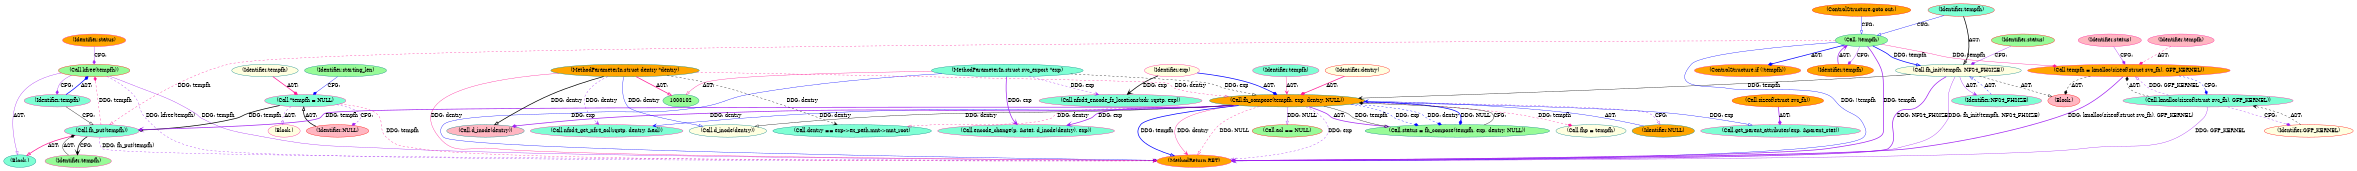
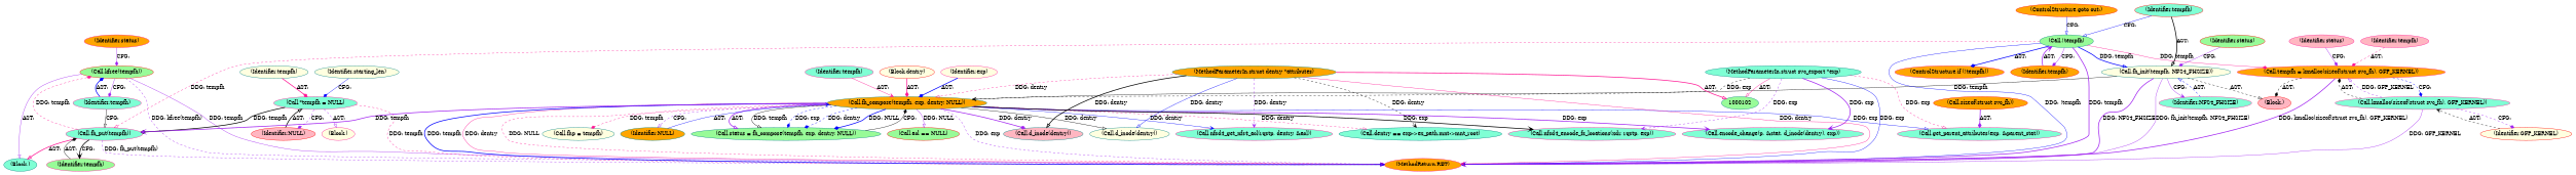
  digraph {
    node [color=deeppink fillcolor=aquamarine style=filled]
    edge [arrowhead=diamond color=purple style=solid]
    n1 [color=red fillcolor=palegreen label="(Call,kfree(tempfh))"]
    n2 [label="(Identifier,tempfh)"]
    n3 [color=teal label="(Block,)"]
    n4 [fillcolor=orange label="(MethodReturn,RET)"]
    n5 [label="(Call,fh_put(tempfh))"]
    n6 [fillcolor=palegreen label="(Identifier,tempfh)"]
    n7 [label="(Call,*tempfh = NULL)"]
    n8 [color=red fillcolor=lightpink label="(Identifier,NULL)"]
    n9 [fillcolor=lightyellow label="(Block,)"]
    n10 [color=teal fillcolor=orange label="(Call,fh_compose(tempfh, exp, dentry, NULL))"]
    n11 [label="(Call,nfsd4_get_nfs4_acl(rqstp, dentry, &acl))"]
    n12 [color=teal fillcolor=lightyellow label="(Call,fhp = tempfh)"]
    n13 [color=teal fillcolor=orange label="(Identifier,NULL)"]
    n14 [label="(Call,get_parent_attributes(exp, &parent_stat))"]
    n15 [color=teal fillcolor=palegreen label="(Call,status = fh_compose(tempfh, exp, dentry, NULL))"]
    n16 [color=red fillcolor=palegreen label="(Call,acl == NULL)"]
    n17 [color=teal label="(Call,dentry == exp->ex_path.mnt->mnt_root)"]
    n18 [label="(Call,encode_change(p, &stat, d_inode(dentry), exp))"]
    n19 [color=teal fillcolor=lightpink label="(Call,d_inode(dentry))"]
    n20 [label="(Call,nfsd4_encode_fs_locations(xdr, rqstp, exp))"]
    n21 [color=teal fillcolor=lightyellow label="(Call,d_inode(dentry))"]
    n22 [color=teal fillcolor=lightyellow label="(Call,fh_init(tempfh, NFS4_FHSIZE))"]
    n23 [color=red fillcolor=lightpink label="(Block,)"]
    n24 [label="(Identifier,NFS4_FHSIZE)"]
    n25 [color=teal fillcolor=palegreen label="(Call,!tempfh)"]
    n26 [fillcolor=orange label="(ControlStructure,if (!tempfh))"]
    n27 [color=red fillcolor=orange label="(Identifier,tempfh)"]
    n28 [fillcolor=orange label="(Call,tempfh = kmalloc(sizeof(struct svc_fh), GFP_KERNEL))"]
    n29 [label="(Call,kmalloc(sizeof(struct svc_fh), GFP_KERNEL))"]
    n30 [color=red fillcolor=lightyellow label="(Identifier,GFP_KERNEL)"]
    n31 [color=teal label="(MethodParameterIn,struct svc_export *exp)"]
    1000102 [color=teal fillcolor=palegreen]
-   n33 [color=teal fillcolor=orange label="(MethodParameterIn,struct dentry *dentry)"]
+   n33 [color=teal fillcolor=orange label="(MethodParameterIn,struct dentry *attributes)"]
    n34 [label="(Identifier,tempfh)"]
-   n35 [color=red fillcolor=lightyellow label="(Identifier,dentry)"]
+   n35 [color=red fillcolor=lightyellow label="(Block,dentry)"]
    n36 [color=red fillcolor=orange label="(Call,sizeof(struct svc_fh))"]
    n37 [color=red fillcolor=palegreen label="(Identifier,status)"]
    n38 [fillcolor=lightpink label="(Identifier,status)"]
    n39 [fillcolor=orange label="(Identifier,status)"]
    n40 [color=red fillcolor=orange label="(ControlStructure,goto out;)"]
    n41 [color=red label="(Identifier,tempfh)"]
    n42 [color=teal fillcolor=lightyellow label="(Identifier,tempfh)"]
-   n43 [color=teal fillcolor=palegreen label="(Identifier,starting_len)"]
+   n43 [color=teal fillcolor=lightyellow label="(Identifier,starting_len)"]
    n44 [fillcolor=lightpink label="(Identifier,tempfh)"]
    n45 [fillcolor=lightyellow label="(Identifier,exp)"]
    n1 -> n2 [label="CFG: "]
    n1 -> n3 [arrowhead=onormal label="AST: "]
    n1 -> n4 [arrowhead=vee label="DDG: kfree(tempfh)" style=dashed]
    n1 -> n4 [label="DDG: tempfh"]
    n2 -> n1 [color=blue label="AST: " style=bold]
    n2 -> n5 [arrowhead=onormal color=black label="CFG: "]
    n5 -> n1 [color=deeppink label="DDG: tempfh" style=dashed]
    n5 -> n3 [arrowhead=onormal color=deeppink label="AST: " style=bold]
    n5 -> n4 [arrowhead=onormal label="DDG: fh_put(tempfh)" style=dashed]
    n5 -> n6 [arrowhead=vee color=black label="CFG: " style=bold]
    n6 -> n5 [color=black label="AST: "]
    n7 -> n4 [arrowhead=onormal color=deeppink label="DDG: tempfh" style=dashed]
    n7 -> n5 [color=black label="DDG: tempfh" style=bold]
    n7 -> n8 [label="CFG: " style=dashed]
    n7 -> n9 [arrowhead=onormal label="AST: " style=dashed]
    n8 -> n7 [arrowhead=onormal color=black label="AST: " style=bold]
    n10 -> n4 [arrowhead=vee color=deeppink label="DDG: dentry"]
    n10 -> n4 [arrowhead=onormal color=deeppink label="DDG: NULL" style=dashed]
    n10 -> n4 [arrowhead=onormal label="DDG: exp" style=dashed]
    n10 -> n4 [arrowhead=onormal color=blue label="DDG: tempfh" style=bold]
    n10 -> n5 [arrowhead=vee label="DDG: tempfh" style=bold]
    n10 -> n11 [arrowhead=vee color=blue label="DDG: dentry"]
    n10 -> n12 [color=deeppink label="DDG: tempfh" style=dashed]
    n10 -> n13 [arrowhead=onormal label="CFG: " style=dashed]
    n10 -> n14 [arrowhead=onormal color=blue label="DDG: exp"]
    n10 -> n15 [arrowhead=onormal label="AST: " style=bold]
    n10 -> n15 [arrowhead=onormal color=black label="DDG: tempfh"]
    n10 -> n15 [color=blue label="DDG: exp" style=dashed]
    n10 -> n15 [color=blue label="DDG: dentry" style=dashed]
    n10 -> n15 [color=blue label="DDG: NULL" style=bold]
    n10 -> n16 [arrowhead=onormal label="DDG: NULL"]
    n10 -> n17 [arrowhead=onormal color=deeppink label="DDG: dentry" style=dashed]
    n10 -> n18 [arrowhead=vee label="DDG: exp" style=bold]
    n10 -> n19 [label="DDG: dentry" style=bold]
-   n45 -> n20 [arrowhead=vee color=black label="DDG: exp" style=bold]
+   n10 -> n20 [arrowhead=vee color=black label="DDG: exp" style=bold]
    n10 -> n21 [arrowhead=onormal color=black label="DDG: dentry"]
    n13 -> n10 [arrowhead=vee color=blue label="AST: "]
    n15 -> n10 [color=black label="CFG: "]
    n22 -> n4 [label="DDG: NFS4_FHSIZE" style=bold]
    n22 -> n4 [label="DDG: fh_init(tempfh, NFS4_FHSIZE)"]
    n22 -> n10 [arrowhead=vee color=black label="DDG: tempfh"]
    n22 -> n23 [arrowhead=onormal color=black label="AST: " style=dashed]
-   n22 -> n24 [arrowhead=vee label="AST: "]
+   n22 -> n24 [arrowhead=vee label="CFG: "]
    n24 -> n22 [arrowhead=onormal color=blue label="AST: " style=dashed]
    n25 -> n4 [arrowhead=vee color=blue label="DDG: !tempfh"]
    n25 -> n4 [label="DDG: tempfh" style=bold]
    n25 -> n5 [arrowhead=onormal color=deeppink label="DDG: tempfh" style=dashed]
    n25 -> n22 [arrowhead=onormal color=blue label="DDG: tempfh" style=bold]
    n25 -> n26 [color=blue label="AST: " style=bold]
    n25 -> n27 [label="CFG: "]
    n25 -> n28 [color=deeppink label="DDG: tempfh"]
    n27 -> n25 [arrowhead=vee label="AST: " style=bold]
    n28 -> n4 [arrowhead=vee label="DDG: kmalloc(sizeof(struct svc_fh), GFP_KERNEL)" style=bold]
    n28 -> n23 [color=black label="AST: " style=dashed]
    n28 -> n29 [color=blue label="CFG: " style=dashed]
    n29 -> n4 [arrowhead=onormal label="DDG: GFP_KERNEL"]
    n29 -> n28 [color=black label="AST: " style=dashed]
    n29 -> n28 [arrowhead=onormal label="DDG: GFP_KERNEL" style=dashed]
    n29 -> n30 [label="CFG: " style=dashed]
    n30 -> n29 [arrowhead=vee color=black label="AST: " style=dashed]
    n31 -> n4 [color=blue label="DDG: exp"]
    n31 -> n10 [arrowhead=onormal color=black label="DDG: exp" style=dashed]
+   n31 -> n14 [arrowhead=onormal color=deeppink label="DDG: exp" style=dashed]
    n31 -> n18 [arrowhead=vee label="DDG: exp" style=bold]
    n31 -> n20 [arrowhead=vee label="DDG: exp" style=dashed]
    n31 -> 1000102 [arrowhead=onormal color=deeppink label="AST: "]
    n33 -> n4 [arrowhead=vee color=deeppink label="DDG: dentry"]
    n33 -> n10 [arrowhead=onormal color=deeppink label="DDG: dentry" style=dashed]
    n33 -> n11 [arrowhead=vee label="DDG: dentry" style=dashed]
    n33 -> n17 [arrowhead=vee color=black label="DDG: dentry" style=dashed]
    n33 -> n19 [arrowhead=onormal color=black label="DDG: dentry" style=bold]
    n33 -> n21 [arrowhead=onormal color=blue label="DDG: dentry"]
    n33 -> 1000102 [arrowhead=onormal color=deeppink label="AST: " style=bold]
    n34 -> n10 [arrowhead=vee color=deeppink label="AST: "]
    n35 -> n10 [color=deeppink label="AST: " style=bold]
    n36 -> n14 [label="AST: " style=bold]
    n37 -> n22 [label="CFG: "]
    n38 -> n28 [label="CFG: "]
    n39 -> n1 [label="CFG: "]
    n40 -> n25 [arrowhead=onormal color=blue label="CFG: "]
    n41 -> n22 [arrowhead=onormal color=black label="AST: " style=bold]
    n41 -> n25 [arrowhead=onormal color=blue label="CFG: "]
    n42 -> n7 [color=deeppink label="AST: " style=bold]
    n43 -> n7 [color=blue label="CFG: "]
    n44 -> n28 [color=deeppink label="AST: " style=dashed]
    n45 -> n10 [color=blue label="AST: " style=bold]
  }
